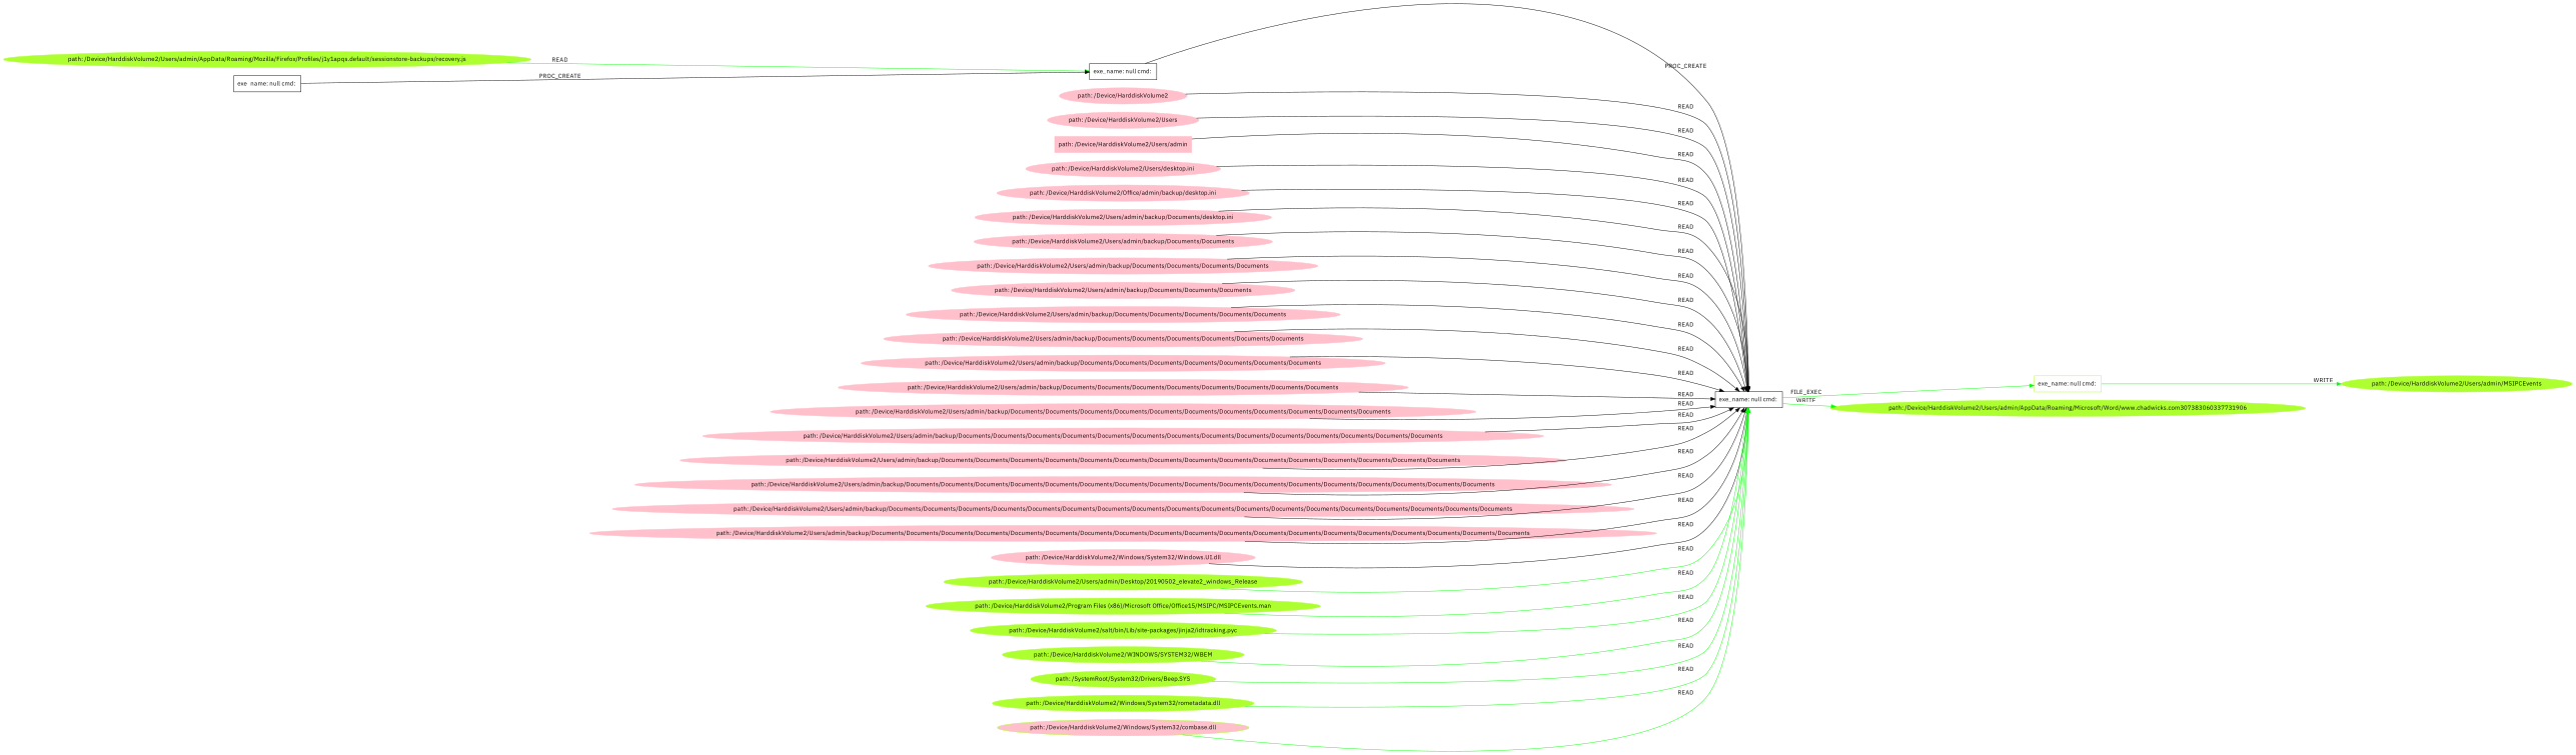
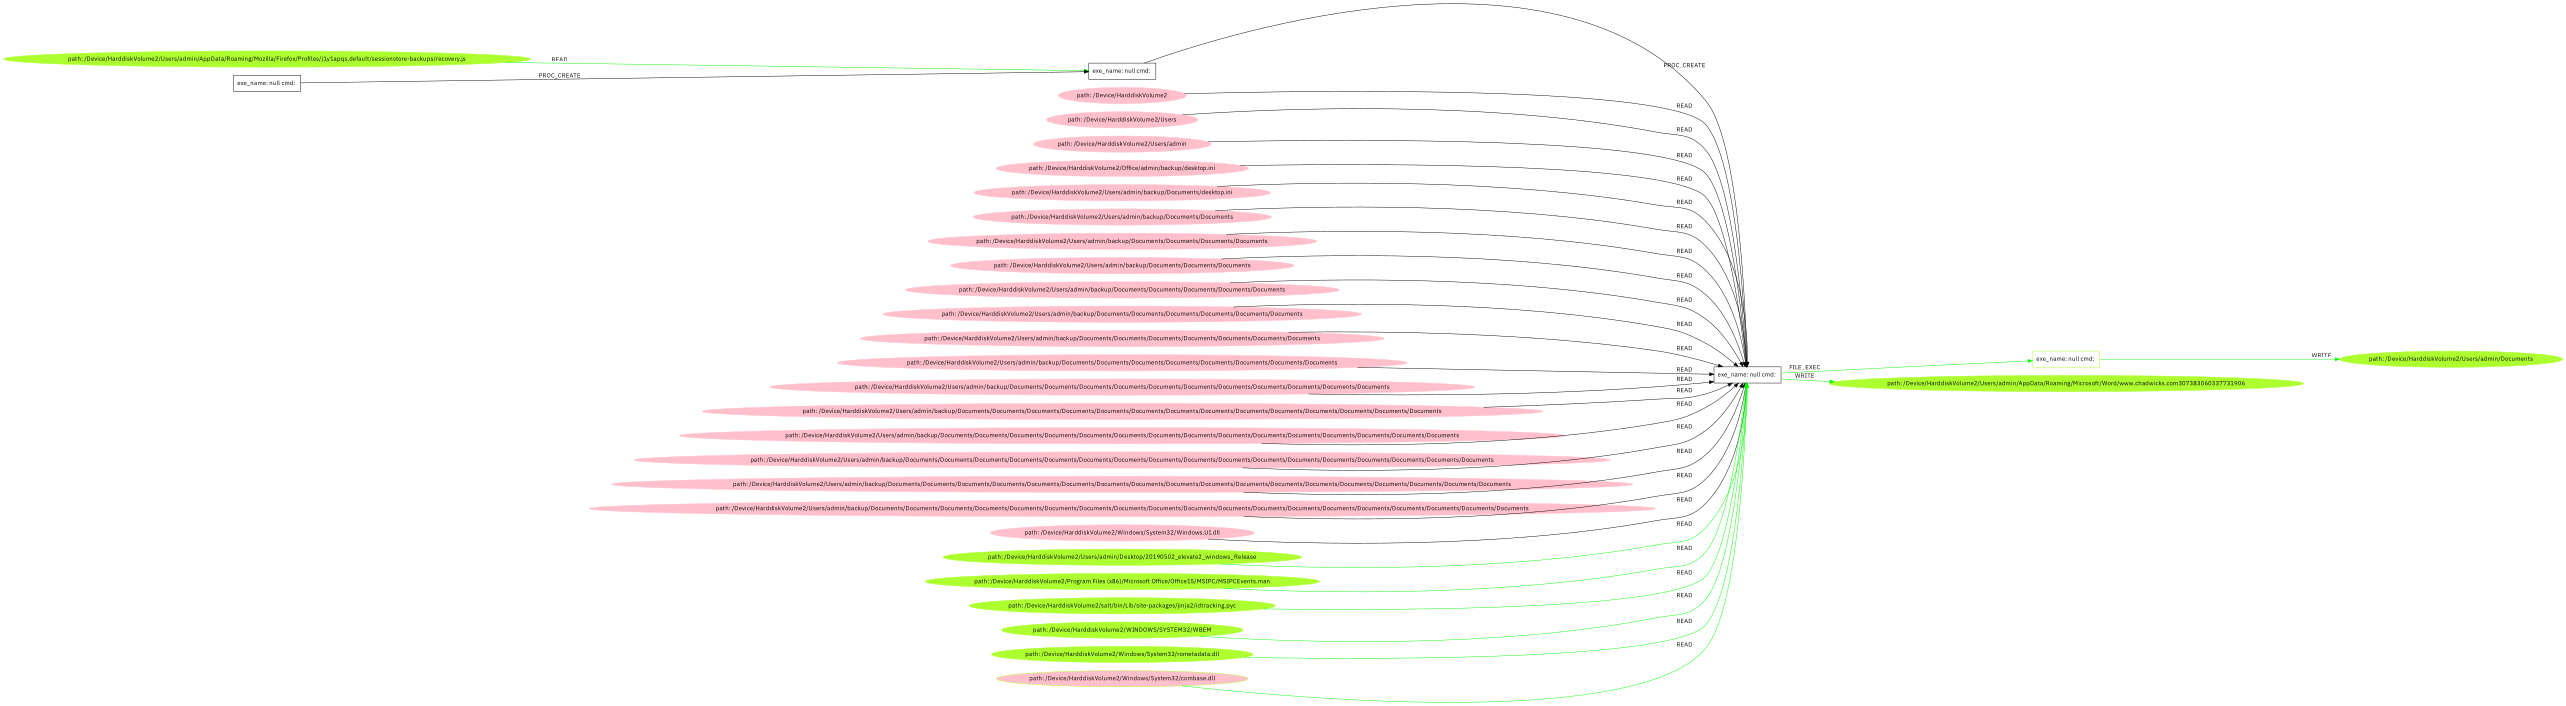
  digraph {
    fontname="IBM Plex Sans"
    rankdir=LR
    node [color=pink fontname="IBM Plex Sans" shape=oval style=filled]
    edge [color=black fontname="IBM Plex Sans"]
    n1 [color=black label="exe_name: null cmd: " shape=box style=solid]
    n2 [color=greenyellow label="exe_name: null cmd: " shape=box style=solid]
    n3 [color=greenyellow label="path: /Device/HarddiskVolume2/Users/admin/AppData/Roaming/Microsoft/Word/www.chadwicks.com307383060337731906"]
-   n4 [color=greenyellow label="path: /Device/HarddiskVolume2/Users/admin/MSIPCEvents"]
+   n4 [color=greenyellow label="path: /Device/HarddiskVolume2/Users/admin/Documents"]
    n5 [color=greenyellow label="path: /Device/HarddiskVolume2/Users/admin/AppData/Roaming/Mozilla/Firefox/Profiles/j1y1apqs.default/sessionstore-backups/recovery.js"]
    n6 [color=black label="exe_name: null cmd: " shape=box style=solid]
    n7 [color=black label="exe_name: null cmd: " shape=box style=solid]
    n8 [label="path: /Device/HarddiskVolume2"]
    n9 [label="path: /Device/HarddiskVolume2/Users"]
-   n10 [label="path: /Device/HarddiskVolume2/Users/admin" shape=box]
-   n11 [label="path: /Device/HarddiskVolume2/Users/desktop.ini"]
+   n10 [label="path: /Device/HarddiskVolume2/Users/admin"]
    n12 [label="path: /Device/HarddiskVolume2/Office/admin/backup/desktop.ini"]
    n13 [label="path: /Device/HarddiskVolume2/Users/admin/backup/Documents/desktop.ini"]
    n14 [label="path: /Device/HarddiskVolume2/Users/admin/backup/Documents/Documents"]
    n15 [label="path: /Device/HarddiskVolume2/Users/admin/backup/Documents/Documents/Documents/Documents"]
    n16 [label="path: /Device/HarddiskVolume2/Users/admin/backup/Documents/Documents/Documents"]
    n17 [label="path: /Device/HarddiskVolume2/Users/admin/backup/Documents/Documents/Documents/Documents/Documents"]
    n18 [label="path: /Device/HarddiskVolume2/Users/admin/backup/Documents/Documents/Documents/Documents/Documents/Documents"]
    n19 [label="path: /Device/HarddiskVolume2/Users/admin/backup/Documents/Documents/Documents/Documents/Documents/Documents/Documents"]
    n20 [label="path: /Device/HarddiskVolume2/Users/admin/backup/Documents/Documents/Documents/Documents/Documents/Documents/Documents/Documents"]
    n21 [label="path: /Device/HarddiskVolume2/Users/admin/backup/Documents/Documents/Documents/Documents/Documents/Documents/Documents/Documents/Documents/Documents/Documents"]
    n22 [label="path: /Device/HarddiskVolume2/Users/admin/backup/Documents/Documents/Documents/Documents/Documents/Documents/Documents/Documents/Documents/Documents/Documents/Documents/Documents/Documents"]
    n23 [label="path: /Device/HarddiskVolume2/Users/admin/backup/Documents/Documents/Documents/Documents/Documents/Documents/Documents/Documents/Documents/Documents/Documents/Documents/Documents/Documents/Documents"]
    n24 [label="path: /Device/HarddiskVolume2/Users/admin/backup/Documents/Documents/Documents/Documents/Documents/Documents/Documents/Documents/Documents/Documents/Documents/Documents/Documents/Documents/Documents/Documents/Documents"]
    n25 [label="path: /Device/HarddiskVolume2/Users/admin/backup/Documents/Documents/Documents/Documents/Documents/Documents/Documents/Documents/Documents/Documents/Documents/Documents/Documents/Documents/Documents/Documents/Documents/Documents"]
    n26 [label="path: /Device/HarddiskVolume2/Users/admin/backup/Documents/Documents/Documents/Documents/Documents/Documents/Documents/Documents/Documents/Documents/Documents/Documents/Documents/Documents/Documents/Documents/Documents/Documents/Documents"]
    n27 [label="path: /Device/HarddiskVolume2/Windows/System32/Windows.UI.dll"]
    n28 [color=greenyellow label="path: /Device/HarddiskVolume2/Users/admin/Desktop/20190502_elevate2_windows_Release"]
    n29 [color=greenyellow label="path: /Device/HarddiskVolume2/Program Files (x86)/Microsoft Office/Office15/MSIPC/MSIPCEvents.man"]
    n30 [color=greenyellow label="path: /Device/HarddiskVolume2/salt/bin/Lib/site-packages/jinja2/idtracking.pyc"]
    n31 [color=greenyellow label="path: /Device/HarddiskVolume2/WINDOWS/SYSTEM32/WBEM"]
-   n32 [color=greenyellow label="path: /SystemRoot/System32/Drivers/Beep.SYS"]
    n33 [color=greenyellow label="path: /Device/HarddiskVolume2/Windows/System32/rometadata.dll"]
    n34 [color=greenyellow fillcolor=pink label="path: /Device/HarddiskVolume2/Windows/System32/combase.dll"]
    n1 -> n2 [color=green label=FILE_EXEC]
    n1 -> n3 [color=green label=WRITE]
    n2 -> n4 [color=green label=WRITE]
    n5 -> n6 [color=green label=READ]
    n6 -> n1 [label=PROC_CREATE]
    n7 -> n6 [label=PROC_CREATE]
    n8 -> n1 [label=READ]
    n9 -> n1 [label=READ]
    n10 -> n1 [label=READ]
-   n11 -> n1 [label=READ]
    n12 -> n1 [label=READ]
    n13 -> n1 [label=READ]
    n14 -> n1 [label=READ]
    n15 -> n1 [label=READ]
    n16 -> n1 [label=READ]
    n17 -> n1 [label=READ]
    n18 -> n1 [label=READ]
    n19 -> n1 [label=READ]
    n20 -> n1 [label=READ]
    n21 -> n1 [label=READ]
    n22 -> n1 [label=READ]
    n23 -> n1 [label=READ]
    n24 -> n1 [label=READ]
    n25 -> n1 [label=READ]
    n26 -> n1 [label=READ]
    n27 -> n1 [label=READ]
    n28 -> n1 [color=green label=READ]
    n29 -> n1 [color=green label=READ]
    n30 -> n1 [color=green label=READ]
    n31 -> n1 [color=green label=READ]
-   n32 -> n1 [color=green label=READ]
    n33 -> n1 [color=green label=READ]
    n34 -> n1 [color=green label=READ]
  }
